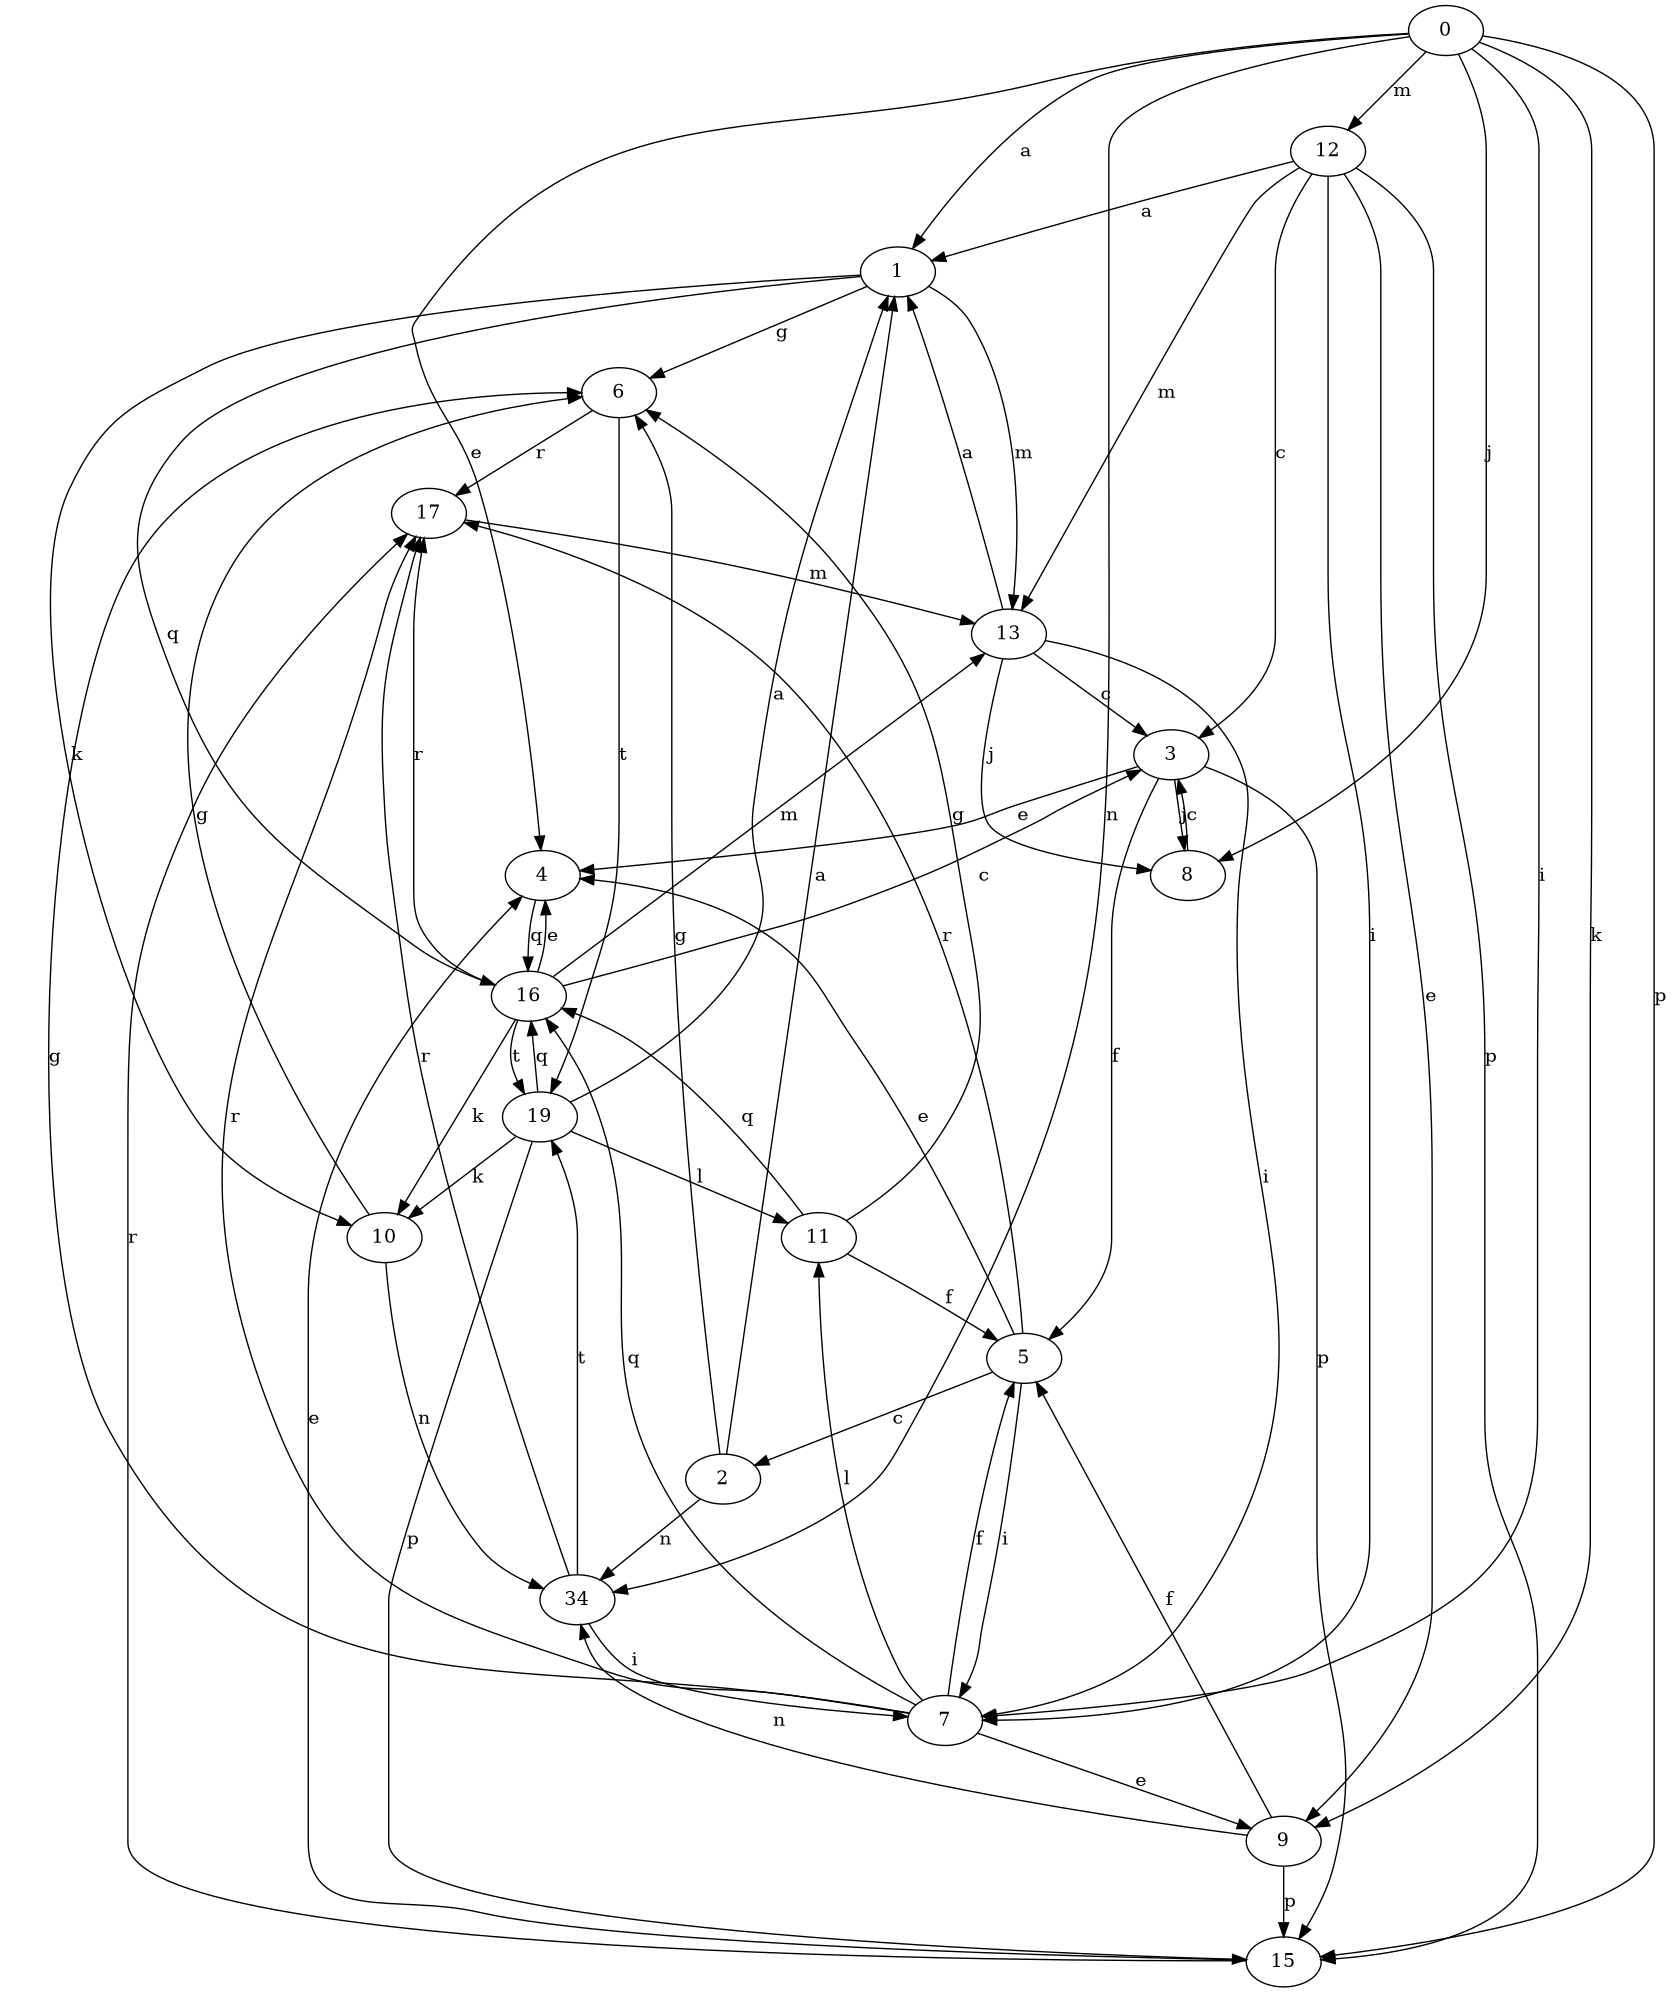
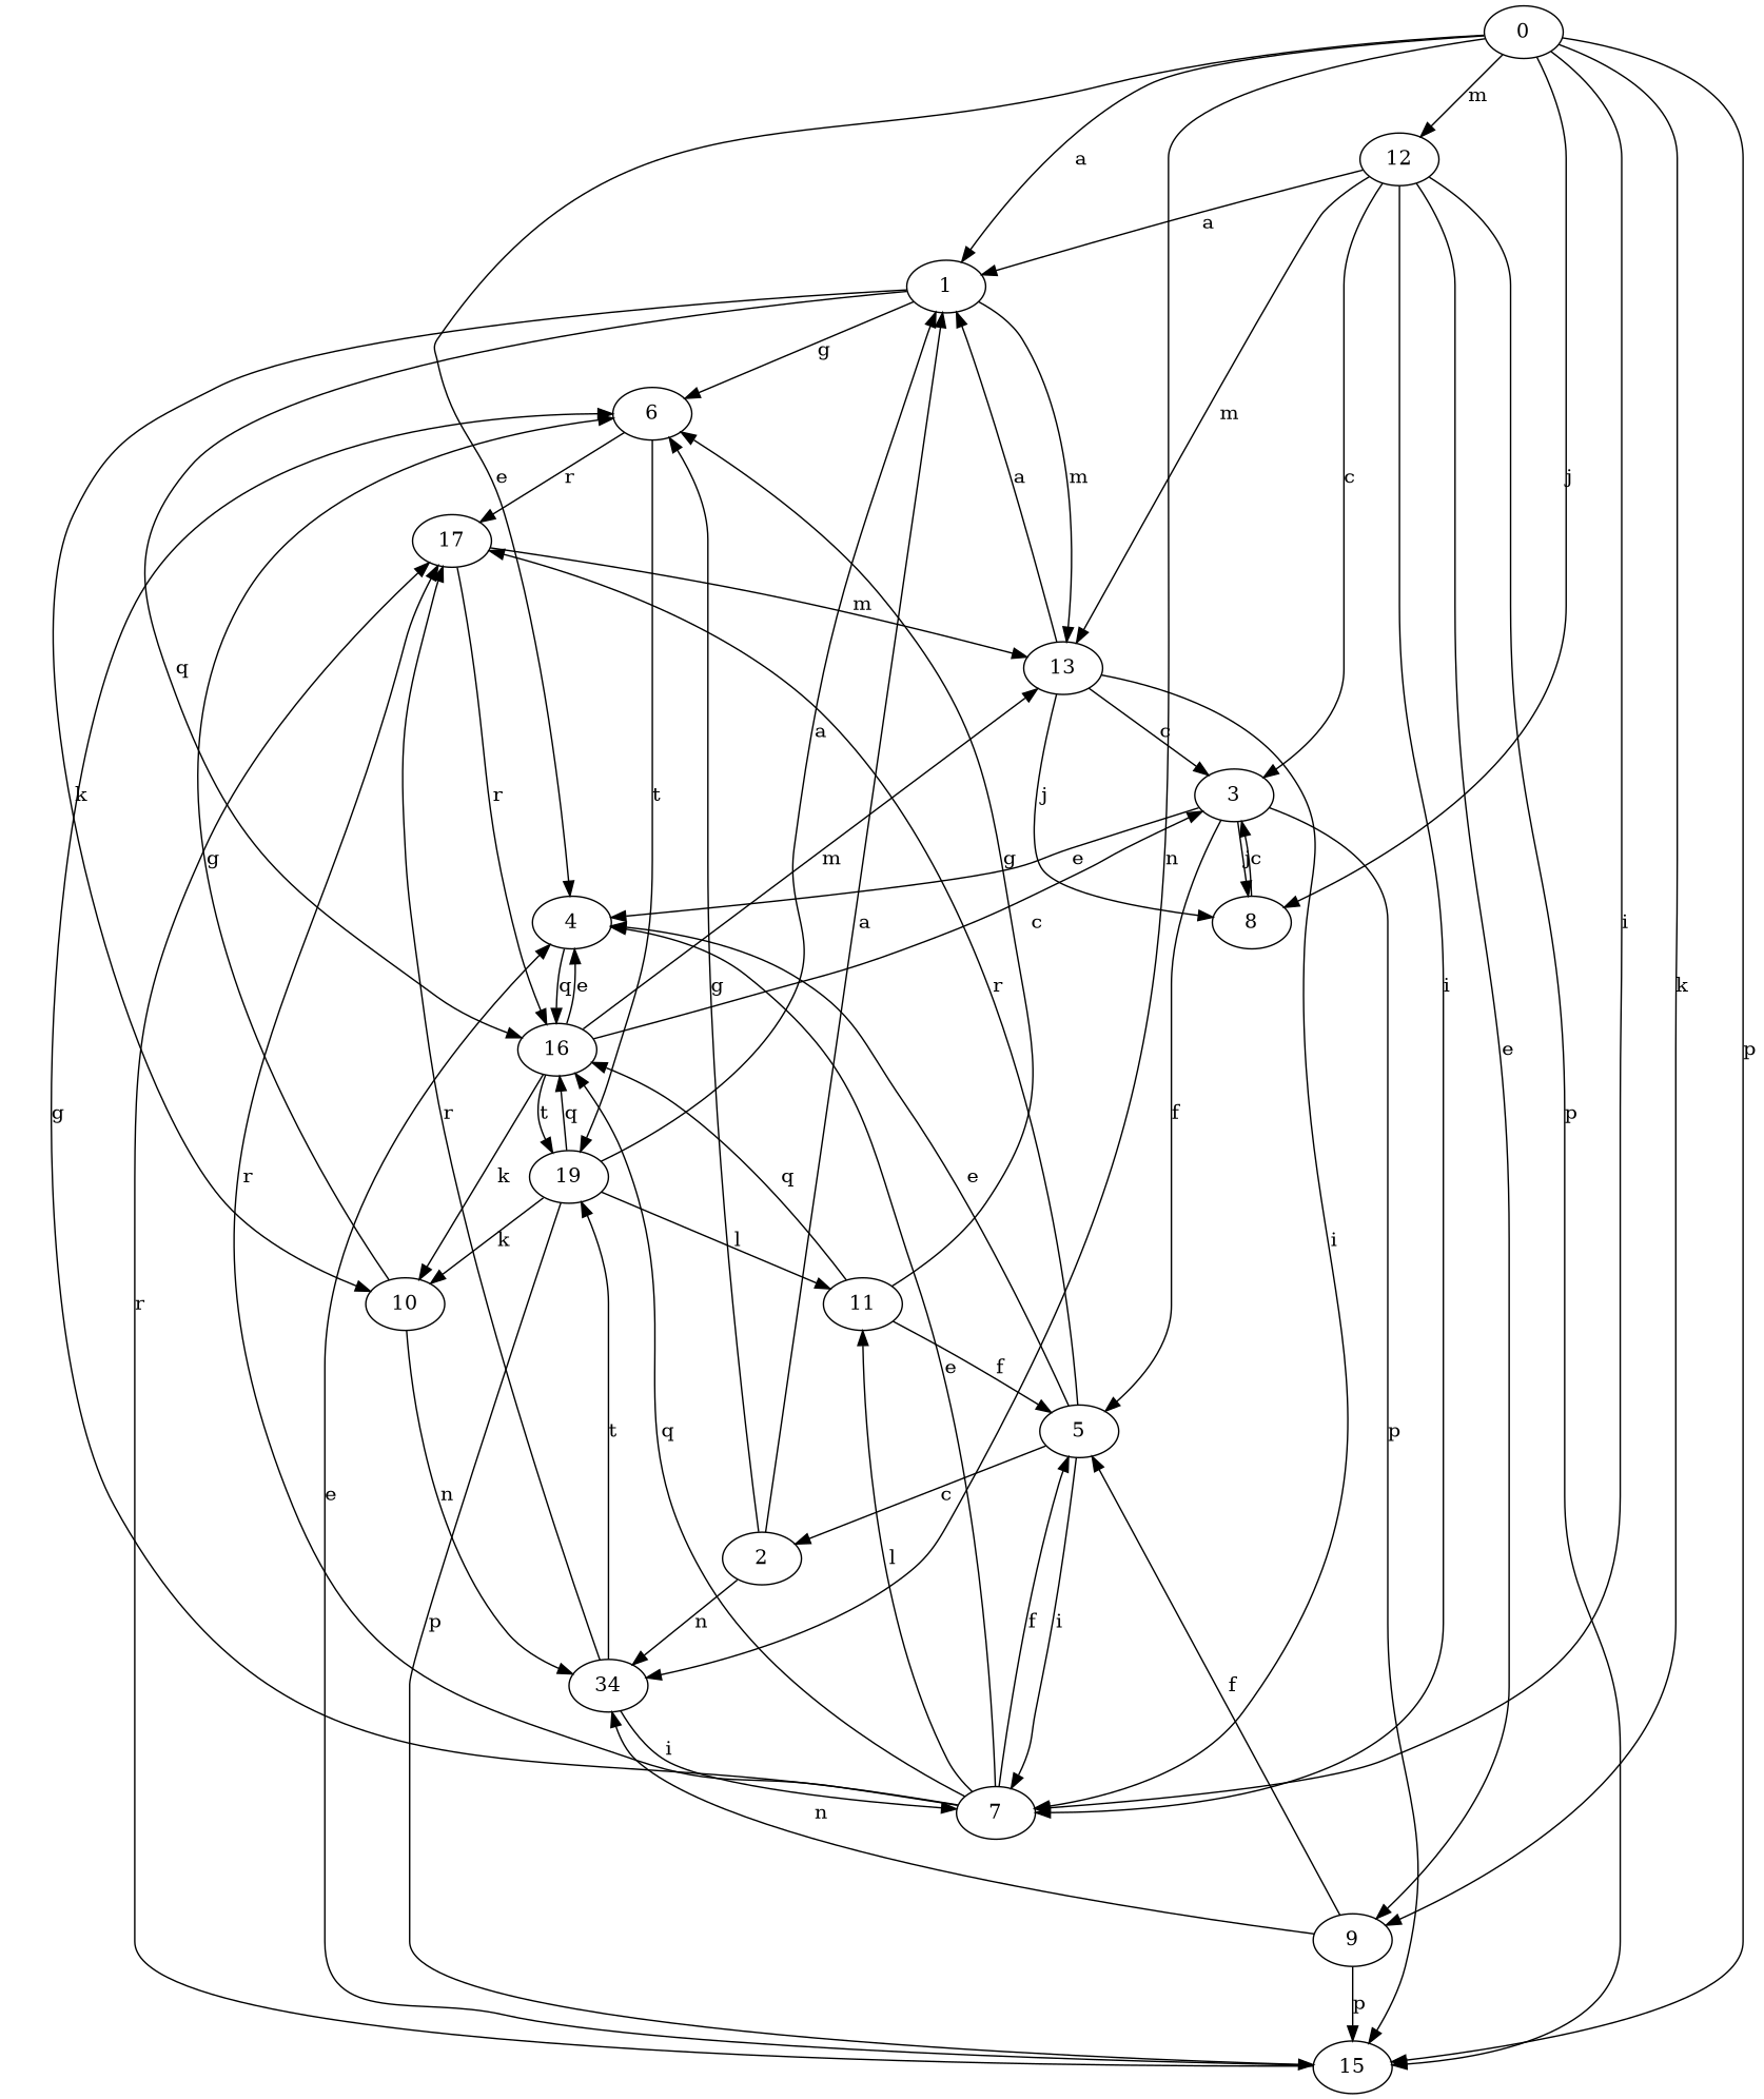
  strict digraph {
    0
    1
    4
    7
    8
    9
    12
    n8 [label=34]
    15
    6
    10
    13
    16
    5
    11
    17
    3
    19
    2
    0 -> 1 [label=a]
    0 -> 4 [label=e]
    0 -> 7 [label=i]
    0 -> 8 [label=j]
    0 -> 9 [label=k]
    0 -> 12 [label=m]
    0 -> n8 [label=n]
    0 -> 15 [label=p]
    1 -> 6 [label=g]
    1 -> 10 [label=k]
    1 -> 13 [label=m]
    1 -> 16 [label=q]
    4 -> 16 [label=q]
-   7 -> 9 [label=e]
+   7 -> 4 [label=e]
    7 -> 6 [label=g]
    7 -> 16 [label=q]
    7 -> 5 [label=f]
    7 -> 11 [label=l]
    7 -> 17 [label=r]
    8 -> 3 [label=c]
    9 -> n8 [label=n]
    9 -> 15 [label=p]
    9 -> 5 [label=f]
    12 -> 1 [label=a]
    12 -> 7 [label=i]
    12 -> 9 [label=e]
    12 -> 15 [label=p]
    12 -> 13 [label=m]
    12 -> 3 [label=c]
    n8 -> 7 [label=i]
    n8 -> 17 [label=r]
    n8 -> 19 [label=t]
    15 -> 4 [label=e]
    15 -> 17 [label=r]
    6 -> 17 [label=r]
    6 -> 19 [label=t]
    10 -> n8 [label=n]
    10 -> 6 [label=g]
    13 -> 1 [label=a]
    13 -> 7 [label=i]
    13 -> 8 [label=j]
    13 -> 3 [label=c]
    16 -> 4 [label=e]
    16 -> 10 [label=k]
    16 -> 13 [label=m]
-   16 -> 17 [label=r]
+   17 -> 16 [label=r]
    16 -> 3 [label=c]
    16 -> 19 [label=t]
    5 -> 4 [label=e]
    5 -> 7 [label=i]
    5 -> 17 [label=r]
    5 -> 2 [label=c]
    11 -> 6 [label=g]
    11 -> 16 [label=q]
    11 -> 5 [label=f]
    17 -> 13 [label=m]
    3 -> 4 [label=e]
    3 -> 8 [label=j]
    3 -> 15 [label=p]
    3 -> 5 [label=f]
    19 -> 1 [label=a]
    19 -> 15 [label=p]
    19 -> 10 [label=k]
    19 -> 16 [label=q]
    19 -> 11 [label=l]
    2 -> 1 [label=a]
    2 -> n8 [label=n]
    2 -> 6 [label=g]
  }
